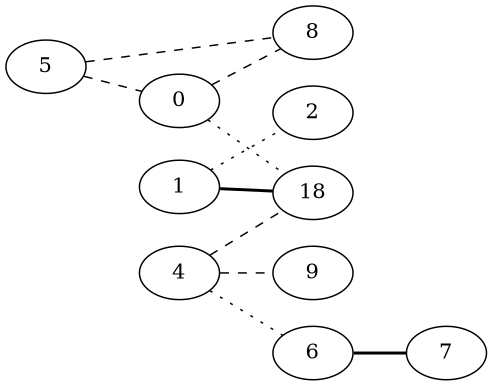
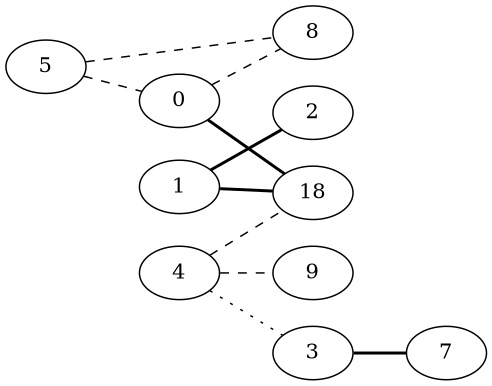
  graph {
    rankdir=LR
    node [type=corner y=364]
    edge [frequency=1 style=dashed type0=line]
    0 [type=intersection x=355 y=308]
    8 [type=intersection x=177 y=314]
    n3 [label=18 type=intersection x=368 y=352]
    1 [x=463]
    2 [x=440 y=465]
    7 [x=65 y=446]
    4 [type=intersection x=156 y=355]
-   6 [x=80]
+   6 [x=80 label=3]
    9 [x=154 y=342]
    5 [x=166 y=323]
    0 -- 8 [angle0=277.15 angle1=281.30 frequency=2 type0=arc type1=arc]
-   0 -- n3 [angle0=1.28 style=dotted]
+   0 -- n3 [angle0=1.28 style=bold]
    1 -- n3 [angle0=.13 style=bold]
-   1 -- 2 [angle0=-1.35 style=dotted]
+   1 -- 2 [angle0=-1.35 style=bold]
    4 -- n3 [angle0=-.01]
    4 -- 6 [angle0=-.12 style=dotted]
    4 -- 9 [angle0=1.42]
    6 -- 7 [angle0=-1.39 style=bold]
    5 -- 0 [angle0=-1.01]
    5 -- 8 [angle0=-.69]
  }
